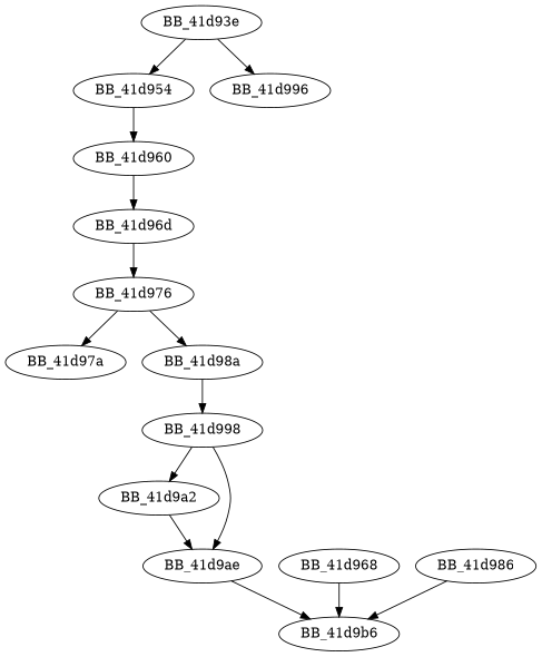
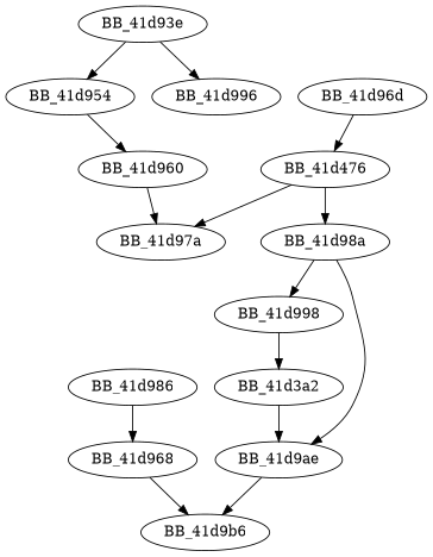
  digraph {
    BB_41d93e
    BB_41d954
    BB_41d996
    BB_41d960
    BB_41d96d
    BB_41d998
-   BB_41d9a2
+   BB_41d9a2 [label=BB_41d3a2]
    BB_41d9ae
    BB_41d968
    BB_41d9b6
-   BB_41d976
+   BB_41d976 [label=BB_41d476]
    BB_41d97a
    BB_41d98a
    BB_41d986
    BB_41d93e -> BB_41d954
    BB_41d93e -> BB_41d996
    BB_41d954 -> BB_41d960
-   BB_41d960 -> BB_41d96d
+   BB_41d960 -> BB_41d97a
    BB_41d96d -> BB_41d976
    BB_41d998 -> BB_41d9a2
-   BB_41d998 -> BB_41d9ae
+   BB_41d98a -> BB_41d9ae
    BB_41d9a2 -> BB_41d9ae
    BB_41d9ae -> BB_41d9b6
    BB_41d968 -> BB_41d9b6
    BB_41d976 -> BB_41d97a
    BB_41d976 -> BB_41d98a
    BB_41d98a -> BB_41d998
-   BB_41d986 -> BB_41d9b6
+   BB_41d986 -> BB_41d968
  }
